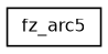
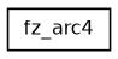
  digraph {
    rankdir=LR
-   n1 [color=black fillcolor=white fontname=Helvetica fontsize=10 height=0.2 label=fz_arc5 shape=record style=filled width=0.4]
+   n1 [color=black fillcolor=white fontname=Helvetica fontsize=10 height=0.2 label=fz_arc4 shape=record style=filled width=0.4]
  }
